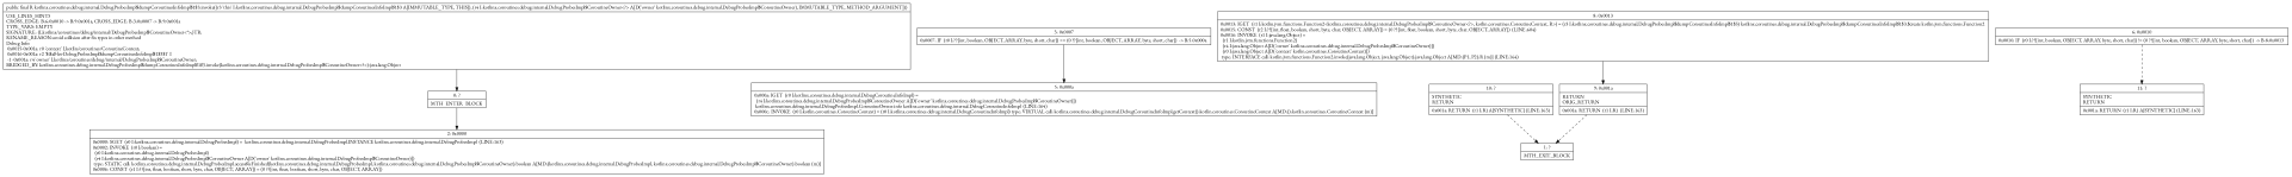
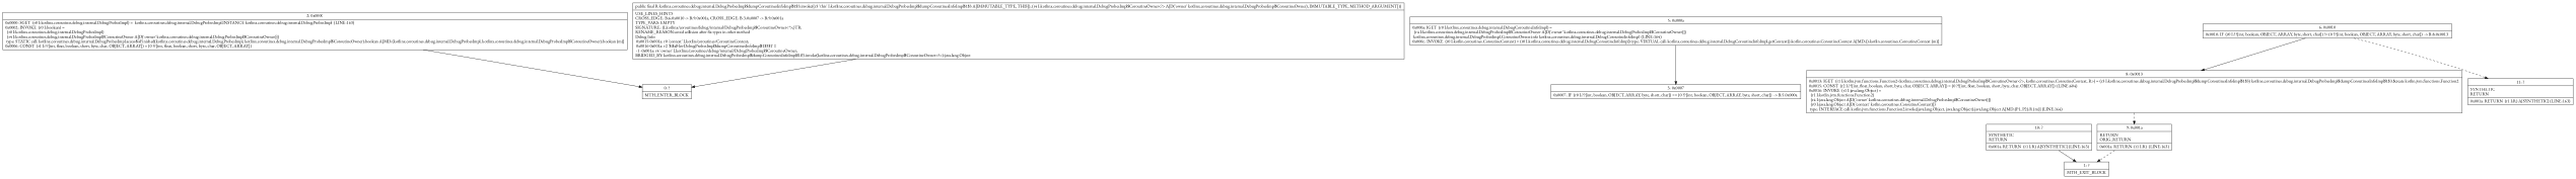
  digraph {
    fontname="EB Garamond"
    node [fontname="EB Garamond" shape=record]
    edge [fontname="EB Garamond"]
    n1 [label="{0\:\ ?|MTH_ENTER_BLOCK\l}"]
    n2 [label="{2\:\ 0x0000|0x0000: SGET  (r0 I:kotlinx.coroutines.debug.internal.DebugProbesImpl) =  kotlinx.coroutines.debug.internal.DebugProbesImpl.INSTANCE kotlinx.coroutines.debug.internal.DebugProbesImpl  (LINE:163)\l0x0002: INVOKE  (r0 I:boolean) = \l  (r0 I:kotlinx.coroutines.debug.internal.DebugProbesImpl)\l  (r4 I:kotlinx.coroutines.debug.internal.DebugProbesImpl$CoroutineOwner A[D('owner' kotlinx.coroutines.debug.internal.DebugProbesImpl$CoroutineOwner)])\l type: STATIC call: kotlinx.coroutines.debug.internal.DebugProbesImpl.access$isFinished(kotlinx.coroutines.debug.internal.DebugProbesImpl, kotlinx.coroutines.debug.internal.DebugProbesImpl$CoroutineOwner):boolean A[MD:(kotlinx.coroutines.debug.internal.DebugProbesImpl, kotlinx.coroutines.debug.internal.DebugProbesImpl$CoroutineOwner):boolean (m)]\l0x0006: CONST  (r1 I:??[int, float, boolean, short, byte, char, OBJECT, ARRAY]) = (0 ??[int, float, boolean, short, byte, char, OBJECT, ARRAY]) \l}"]
    n3 [label="{3\:\ 0x0007|0x0007: IF  (r0 I:??[int, boolean, OBJECT, ARRAY, byte, short, char]) == (0 ??[int, boolean, OBJECT, ARRAY, byte, short, char])  \-\> B:5:0x000a \l}"]
    n4 [label="{5\:\ 0x000a|0x000a: IGET  (r0 I:kotlinx.coroutines.debug.internal.DebugCoroutineInfoImpl) = \l  (r4 I:kotlinx.coroutines.debug.internal.DebugProbesImpl$CoroutineOwner A[D('owner' kotlinx.coroutines.debug.internal.DebugProbesImpl$CoroutineOwner)])\l kotlinx.coroutines.debug.internal.DebugProbesImpl.CoroutineOwner.info kotlinx.coroutines.debug.internal.DebugCoroutineInfoImpl  (LINE:164)\l0x000c: INVOKE  (r0 I:kotlin.coroutines.CoroutineContext) = (r0 I:kotlinx.coroutines.debug.internal.DebugCoroutineInfoImpl) type: VIRTUAL call: kotlinx.coroutines.debug.internal.DebugCoroutineInfoImpl.getContext():kotlin.coroutines.CoroutineContext A[MD:():kotlin.coroutines.CoroutineContext (m)]\l}"]
    n5 [label="{10\:\ ?|SYNTHETIC\lRETURN\l|0x001a: RETURN  (r1 I:R) A[SYNTHETIC] (LINE:163)\l}"]
    n6 [label="{1\:\ ?|MTH_EXIT_BLOCK\l}"]
    n7 [label="{6\:\ 0x0010|0x0010: IF  (r0 I:??[int, boolean, OBJECT, ARRAY, byte, short, char]) != (0 ??[int, boolean, OBJECT, ARRAY, byte, short, char])  \-\> B:8:0x0013 \l}"]
    n8 [label="{8\:\ 0x0013|0x0013: IGET  (r1 I:kotlin.jvm.functions.Function2\<kotlinx.coroutines.debug.internal.DebugProbesImpl$CoroutineOwner\<?\>, kotlin.coroutines.CoroutineContext, R\>) = (r3 I:kotlinx.coroutines.debug.internal.DebugProbesImpl$dumpCoroutinesInfoImpl$1$3) kotlinx.coroutines.debug.internal.DebugProbesImpl$dumpCoroutinesInfoImpl$1$3.$create kotlin.jvm.functions.Function2 \l0x0015: CONST  (r2 I:??[int, float, boolean, short, byte, char, OBJECT, ARRAY]) = (0 ??[int, float, boolean, short, byte, char, OBJECT, ARRAY])  (LINE:604)\l0x0016: INVOKE  (r1 I:java.lang.Object) = \l  (r1 I:kotlin.jvm.functions.Function2)\l  (r4 I:java.lang.Object A[D('owner' kotlinx.coroutines.debug.internal.DebugProbesImpl$CoroutineOwner)])\l  (r0 I:java.lang.Object A[D('context' kotlin.coroutines.CoroutineContext)])\l type: INTERFACE call: kotlin.jvm.functions.Function2.invoke(java.lang.Object, java.lang.Object):java.lang.Object A[MD:(P1, P2):R (m)] (LINE:164)\l}"]
    n9 [label="{11\:\ ?|SYNTHETIC\lRETURN\l|0x001a: RETURN  (r1 I:R) A[SYNTHETIC] (LINE:163)\l}"]
    n10 [label="{9\:\ 0x001a|RETURN\lORIG_RETURN\l|0x001a: RETURN  (r1 I:R)  (LINE:163)\l}"]
    n11 [label="{public final R kotlinx.coroutines.debug.internal.DebugProbesImpl$dumpCoroutinesInfoImpl$1$3.invoke((r3 'this' I:kotlinx.coroutines.debug.internal.DebugProbesImpl$dumpCoroutinesInfoImpl$1$3 A[IMMUTABLE_TYPE, THIS]), (r4 I:kotlinx.coroutines.debug.internal.DebugProbesImpl$CoroutineOwner\<?\> A[D('owner' kotlinx.coroutines.debug.internal.DebugProbesImpl$CoroutineOwner), IMMUTABLE_TYPE, METHOD_ARGUMENT]))  | USE_LINES_HINTS\lCROSS_EDGE: B:6:0x0010 \-\> B:9:0x001a, CROSS_EDGE: B:3:0x0007 \-\> B:9:0x001a\lTYPE_VARS: EMPTY\lSIGNATURE: (Lkotlinx\/coroutines\/debug\/internal\/DebugProbesImpl$CoroutineOwner\<*\>;)TR;\lRENAME_REASON:avoid collision after fix types in other method\lDebug Info:\l  0x0015\-0x001a: r0 'context' Lkotlin\/coroutines\/CoroutineContext;\l  0x0016\-0x001a: r2 '$i$a$\-let\-DebugProbesImpl$dumpCoroutinesInfoImpl$1$3$1' I\l  \-1 \-0x001a: r4 'owner' Lkotlinx\/coroutines\/debug\/internal\/DebugProbesImpl$CoroutineOwner;\lBRIDGED_BY: kotlinx.coroutines.debug.internal.DebugProbesImpl$dumpCoroutinesInfoImpl$1$3.invoke(kotlinx.coroutines.debug.internal.DebugProbesImpl$CoroutineOwner\<?\>):java.lang.Object\l}"]
-   n1 -> n2
-   n3 -> n4
-   n5 -> n6 [style=dashed]
+   n2 -> n1
+   n4 -> n3
+   n5 -> n6
+   n7 -> n8
    n7 -> n9 [style=dashed]
-   n8 -> n10
+   n8 -> n10 [style=dashed]
    n10 -> n6 [style=dashed]
    n11 -> n1
  }
